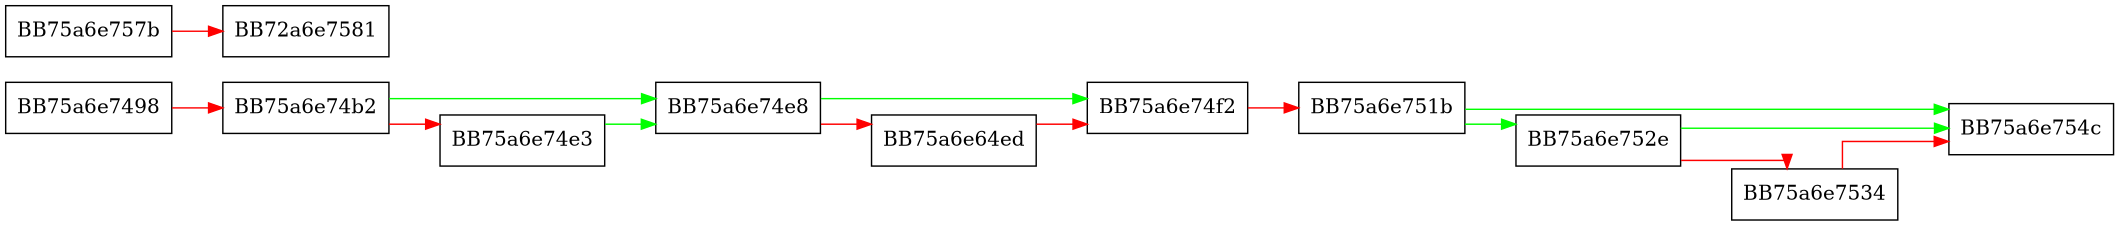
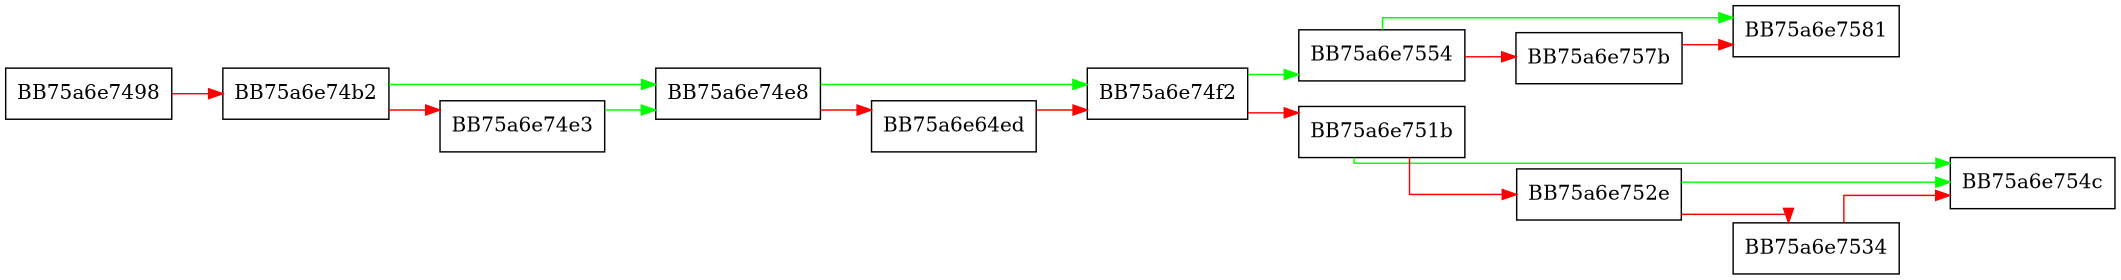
  digraph {
    rankdir=LR
    splines=ortho
    node [shape=box]
    edge [color=red]
    BB75a6e74b2
    BB75a6e74e8
    BB75a6e74e3
    BB75a6e7498
    BB75a6e74f2
    n6 [label=BB75a6e64ed]
+   BB75a6e7554
    BB75a6e751b
-   BB75a6e7581 [label=BB72a6e7581]
+   BB75a6e7581
    BB75a6e757b
    BB75a6e754c
    BB75a6e752e
    BB75a6e7534
    BB75a6e74b2 -> BB75a6e74e8 [color=green]
    BB75a6e74b2 -> BB75a6e74e3
    BB75a6e74e8 -> BB75a6e74f2 [color=green]
    BB75a6e74e8 -> n6
    BB75a6e74e3 -> BB75a6e74e8 [color=green]
    BB75a6e7498 -> BB75a6e74b2
+   BB75a6e74f2 -> BB75a6e7554 [color=green]
    BB75a6e74f2 -> BB75a6e751b
    n6 -> BB75a6e74f2
+   BB75a6e7554 -> BB75a6e7581 [color=green]
+   BB75a6e7554 -> BB75a6e757b
    BB75a6e751b -> BB75a6e754c [color=green]
-   BB75a6e751b -> BB75a6e752e [color=green]
+   BB75a6e751b -> BB75a6e752e
    BB75a6e757b -> BB75a6e7581
    BB75a6e752e -> BB75a6e754c [color=green]
    BB75a6e752e -> BB75a6e7534
    BB75a6e7534 -> BB75a6e754c
  }
